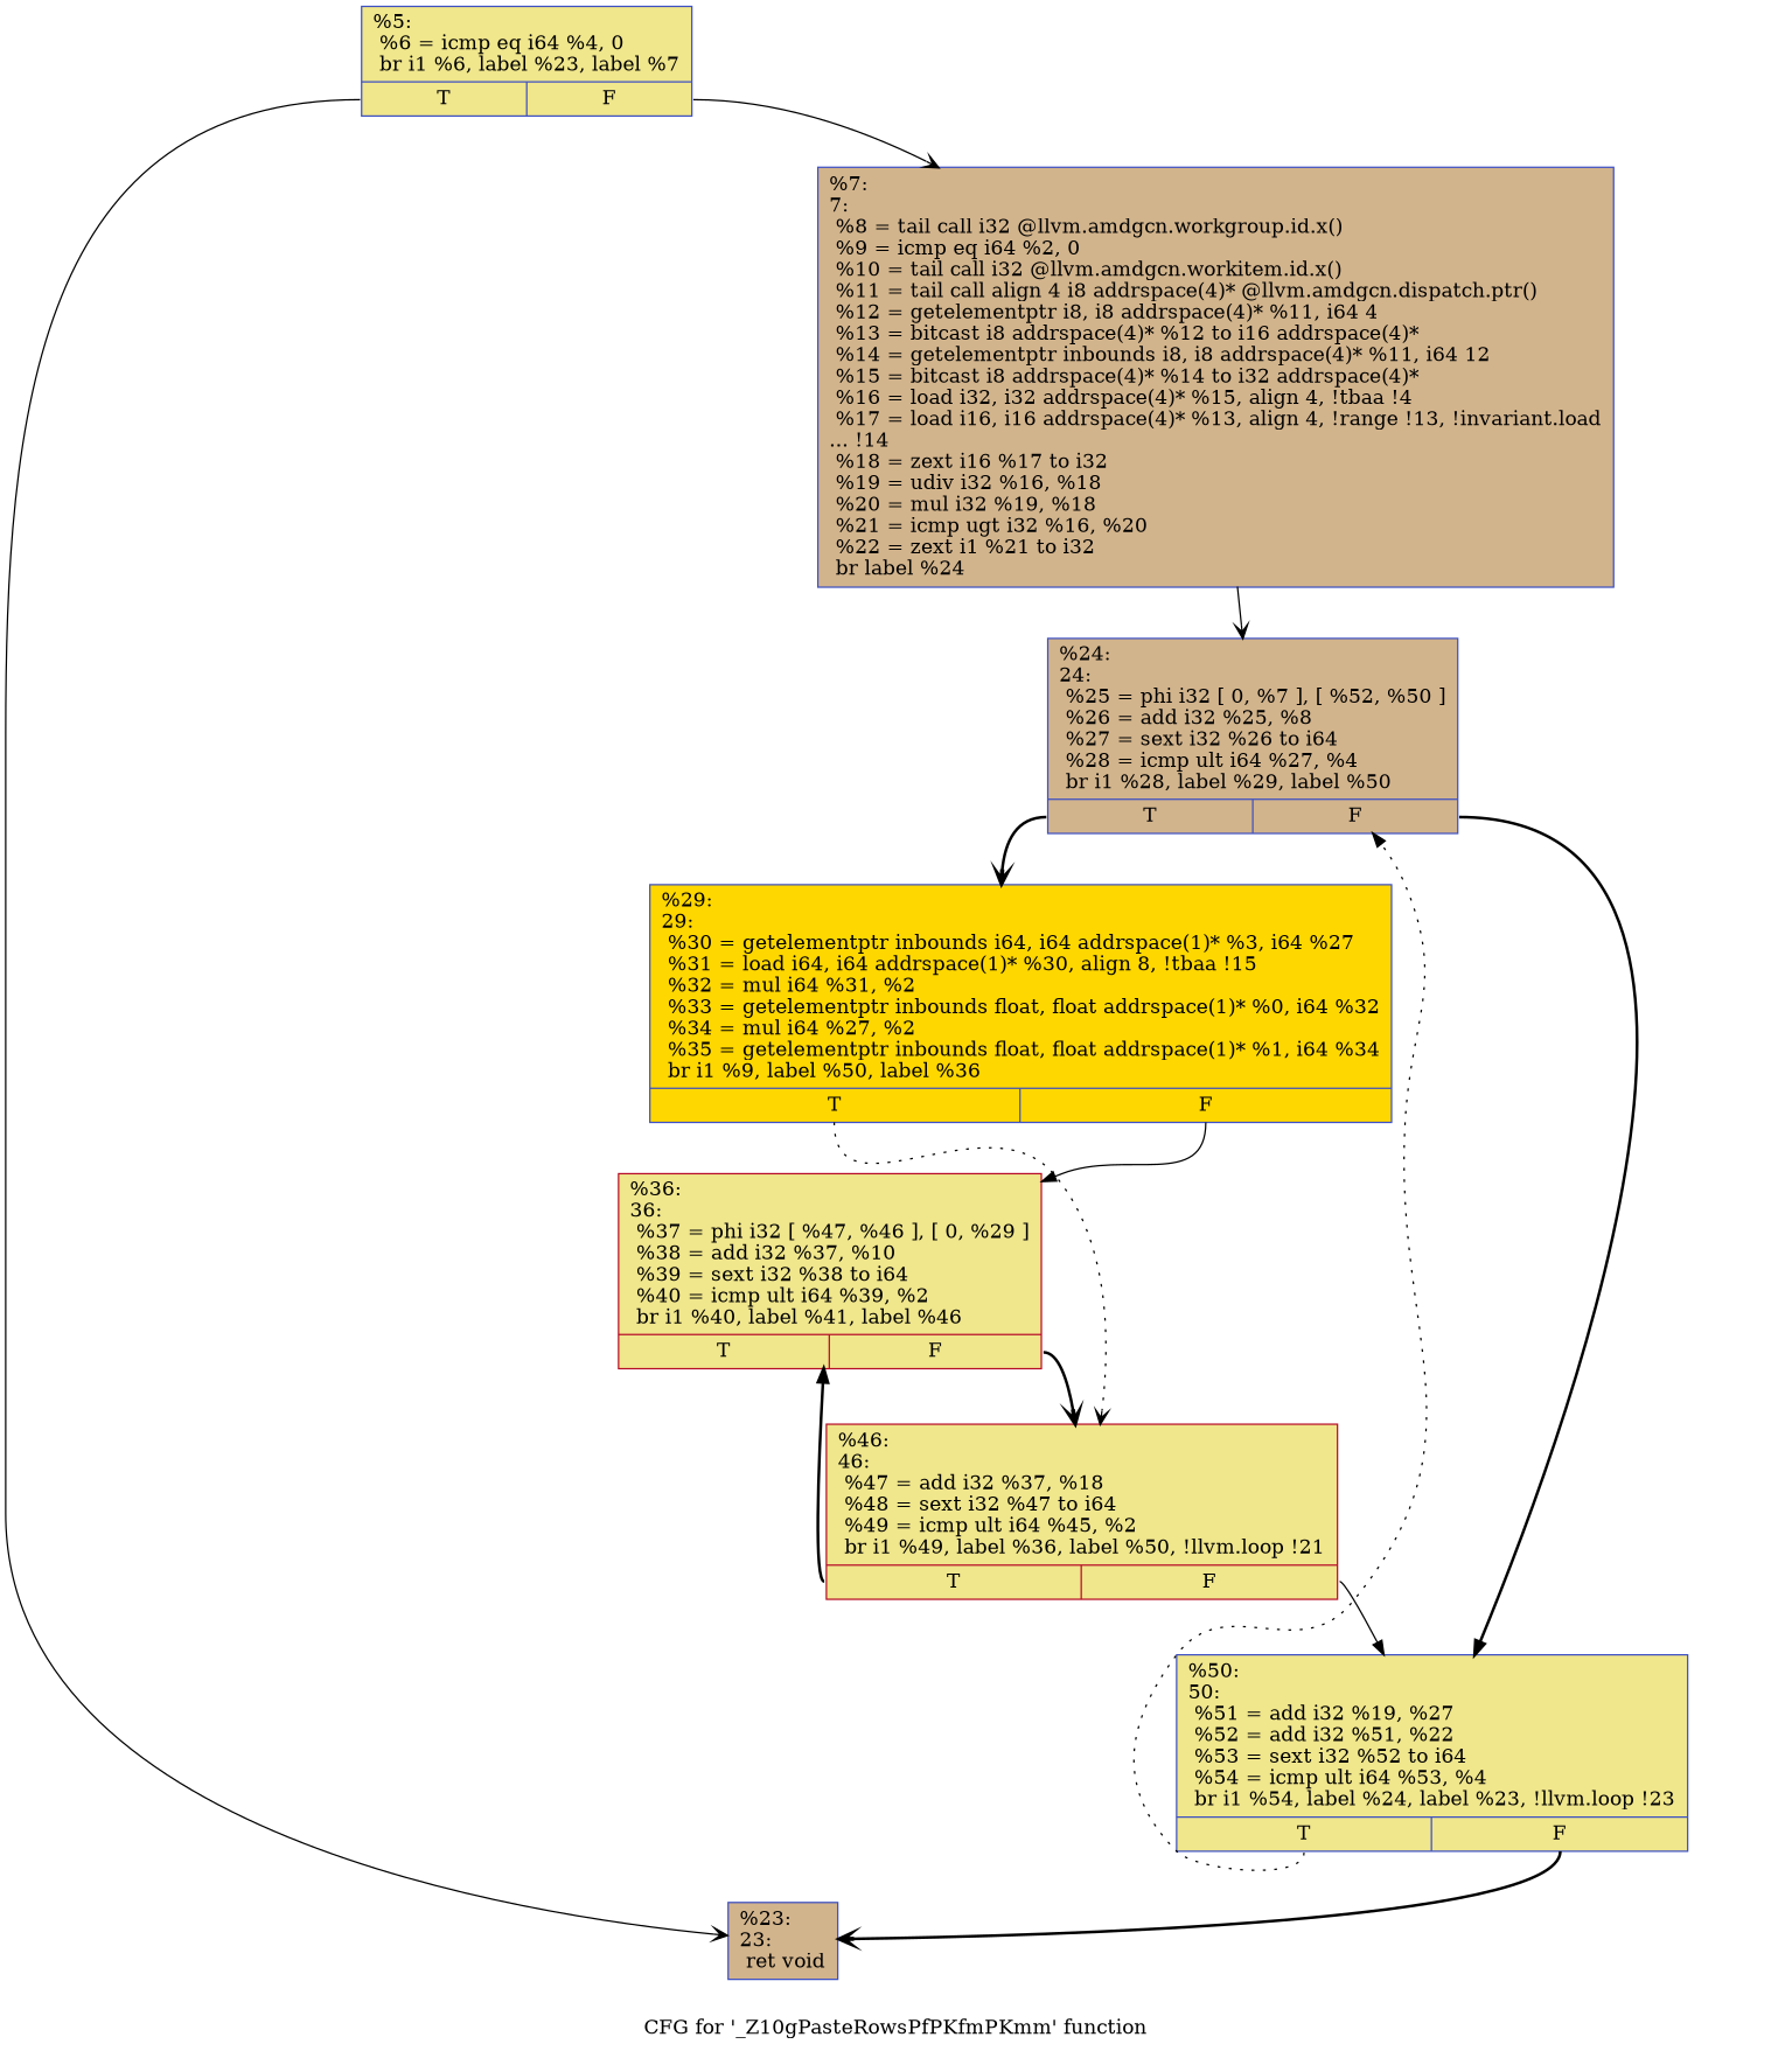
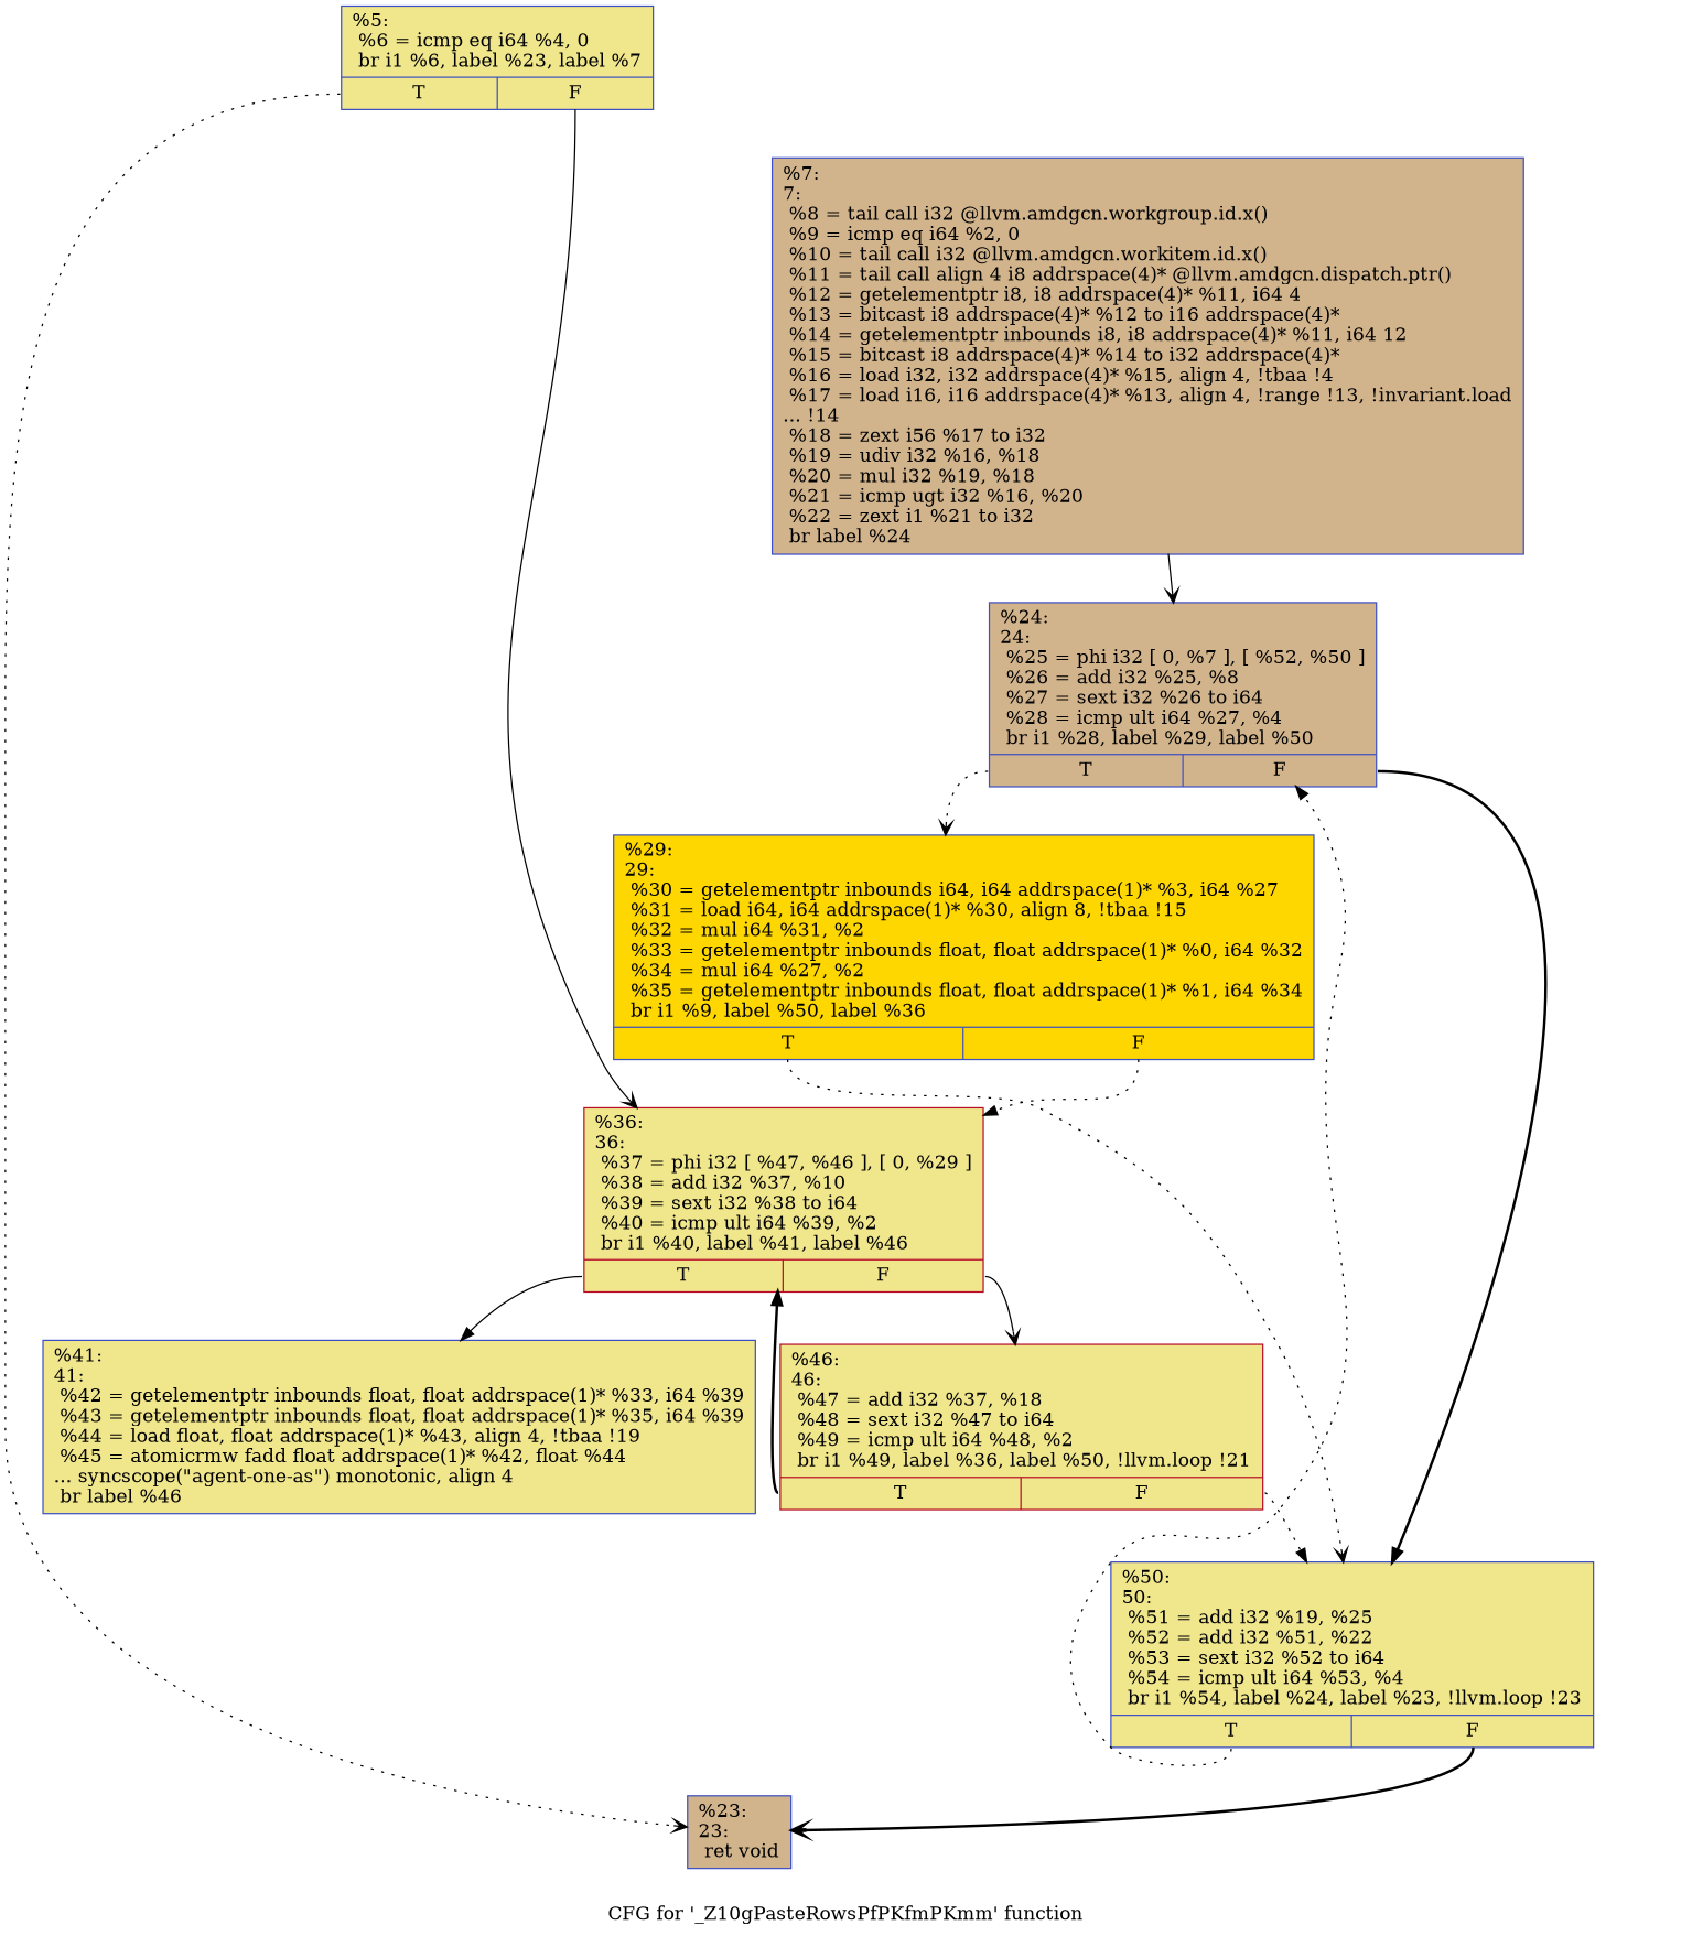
  digraph {
    label="CFG for '_Z10gPasteRowsPfPKfmPKmm' function"
    node [color="#3d50c3ff" fillcolor=khaki shape=record style=filled]
    edge [arrowhead=vee style=solid tailport=s0]
    n1 [label="{%5:\l  %6 = icmp eq i64 %4, 0\l  br i1 %6, label %23, label %7\l|{<s0>T|<s1>F}}"]
    n2 [fillcolor=tan label="{%23:\l23:                                               \l  ret void\l}"]
-   n3 [fillcolor=tan label="{%7:\l7:                                                \l  %8 = tail call i32 @llvm.amdgcn.workgroup.id.x()\l  %9 = icmp eq i64 %2, 0\l  %10 = tail call i32 @llvm.amdgcn.workitem.id.x()\l  %11 = tail call align 4 i8 addrspace(4)* @llvm.amdgcn.dispatch.ptr()\l  %12 = getelementptr i8, i8 addrspace(4)* %11, i64 4\l  %13 = bitcast i8 addrspace(4)* %12 to i16 addrspace(4)*\l  %14 = getelementptr inbounds i8, i8 addrspace(4)* %11, i64 12\l  %15 = bitcast i8 addrspace(4)* %14 to i32 addrspace(4)*\l  %16 = load i32, i32 addrspace(4)* %15, align 4, !tbaa !4\l  %17 = load i16, i16 addrspace(4)* %13, align 4, !range !13, !invariant.load\l... !14\l  %18 = zext i16 %17 to i32\l  %19 = udiv i32 %16, %18\l  %20 = mul i32 %19, %18\l  %21 = icmp ugt i32 %16, %20\l  %22 = zext i1 %21 to i32\l  br label %24\l}"]
+   n3 [fillcolor=tan label="{%7:\l7:                                                \l  %8 = tail call i32 @llvm.amdgcn.workgroup.id.x()\l  %9 = icmp eq i64 %2, 0\l  %10 = tail call i32 @llvm.amdgcn.workitem.id.x()\l  %11 = tail call align 4 i8 addrspace(4)* @llvm.amdgcn.dispatch.ptr()\l  %12 = getelementptr i8, i8 addrspace(4)* %11, i64 4\l  %13 = bitcast i8 addrspace(4)* %12 to i16 addrspace(4)*\l  %14 = getelementptr inbounds i8, i8 addrspace(4)* %11, i64 12\l  %15 = bitcast i8 addrspace(4)* %14 to i32 addrspace(4)*\l  %16 = load i32, i32 addrspace(4)* %15, align 4, !tbaa !4\l  %17 = load i16, i16 addrspace(4)* %13, align 4, !range !13, !invariant.load\l... !14\l  %18 = zext i56 %17 to i32\l  %19 = udiv i32 %16, %18\l  %20 = mul i32 %19, %18\l  %21 = icmp ugt i32 %16, %20\l  %22 = zext i1 %21 to i32\l  br label %24\l}"]
    n4 [fillcolor=tan label="{%24:\l24:                                               \l  %25 = phi i32 [ 0, %7 ], [ %52, %50 ]\l  %26 = add i32 %25, %8\l  %27 = sext i32 %26 to i64\l  %28 = icmp ult i64 %27, %4\l  br i1 %28, label %29, label %50\l|{<s0>T|<s1>F}}"]
    n5 [fillcolor=gold label="{%29:\l29:                                               \l  %30 = getelementptr inbounds i64, i64 addrspace(1)* %3, i64 %27\l  %31 = load i64, i64 addrspace(1)* %30, align 8, !tbaa !15\l  %32 = mul i64 %31, %2\l  %33 = getelementptr inbounds float, float addrspace(1)* %0, i64 %32\l  %34 = mul i64 %27, %2\l  %35 = getelementptr inbounds float, float addrspace(1)* %1, i64 %34\l  br i1 %9, label %50, label %36\l|{<s0>T|<s1>F}}"]
-   n6 [label="{%50:\l50:                                               \l  %51 = add i32 %19, %27\l  %52 = add i32 %51, %22\l  %53 = sext i32 %52 to i64\l  %54 = icmp ult i64 %53, %4\l  br i1 %54, label %24, label %23, !llvm.loop !23\l|{<s0>T|<s1>F}}"]
+   n6 [label="{%50:\l50:                                               \l  %51 = add i32 %19, %25\l  %52 = add i32 %51, %22\l  %53 = sext i32 %52 to i64\l  %54 = icmp ult i64 %53, %4\l  br i1 %54, label %24, label %23, !llvm.loop !23\l|{<s0>T|<s1>F}}"]
    n7 [color="#b70d28ff" label="{%36:\l36:                                               \l  %37 = phi i32 [ %47, %46 ], [ 0, %29 ]\l  %38 = add i32 %37, %10\l  %39 = sext i32 %38 to i64\l  %40 = icmp ult i64 %39, %2\l  br i1 %40, label %41, label %46\l|{<s0>T|<s1>F}}"]
-   n9 [color="#b70d28ff" label="{%46:\l46:                                               \l  %47 = add i32 %37, %18\l  %48 = sext i32 %47 to i64\l  %49 = icmp ult i64 %45, %2\l  br i1 %49, label %36, label %50, !llvm.loop !21\l|{<s0>T|<s1>F}}"]
-   n1 -> n2
-   n1 -> n3 [tailport=s1]
+   n8 [label="{%41:\l41:                                               \l  %42 = getelementptr inbounds float, float addrspace(1)* %33, i64 %39\l  %43 = getelementptr inbounds float, float addrspace(1)* %35, i64 %39\l  %44 = load float, float addrspace(1)* %43, align 4, !tbaa !19\l  %45 = atomicrmw fadd float addrspace(1)* %42, float %44\l... syncscope(\"agent-one-as\") monotonic, align 4\l  br label %46\l}"]
+   n9 [color="#b70d28ff" label="{%46:\l46:                                               \l  %47 = add i32 %37, %18\l  %48 = sext i32 %47 to i64\l  %49 = icmp ult i64 %48, %2\l  br i1 %49, label %36, label %50, !llvm.loop !21\l|{<s0>T|<s1>F}}"]
+   n1 -> n2 [style=dotted]
+   n1 -> n7 [tailport=s1]
    n3 -> n4
-   n4 -> n5 [style=bold]
+   n4 -> n5 [style=dotted]
    n4 -> n6 [arrowhead=normal style=bold tailport=s1]
-   n5 -> n9 [style=dotted]
-   n5 -> n7 [arrowhead=normal tailport=s1]
+   n5 -> n6 [style=dotted]
+   n5 -> n7 [arrowhead=normal style=dotted tailport=s1]
    n6 -> n2 [style=bold tailport=s1]
    n6 -> n4 [arrowhead=normal style=dotted]
-   n7 -> n9 [style=bold tailport=s1]
-   n9 -> n6 [arrowhead=normal tailport=s1]
+   n7 -> n8 [arrowhead=normal]
+   n7 -> n9 [tailport=s1]
+   n9 -> n6 [arrowhead=normal style=dotted tailport=s1]
    n9 -> n7 [arrowhead=normal style=bold]
  }
